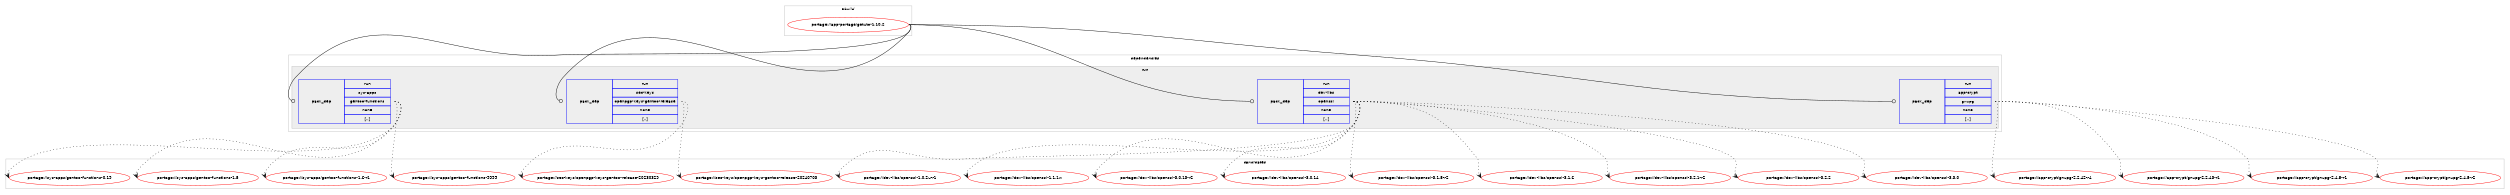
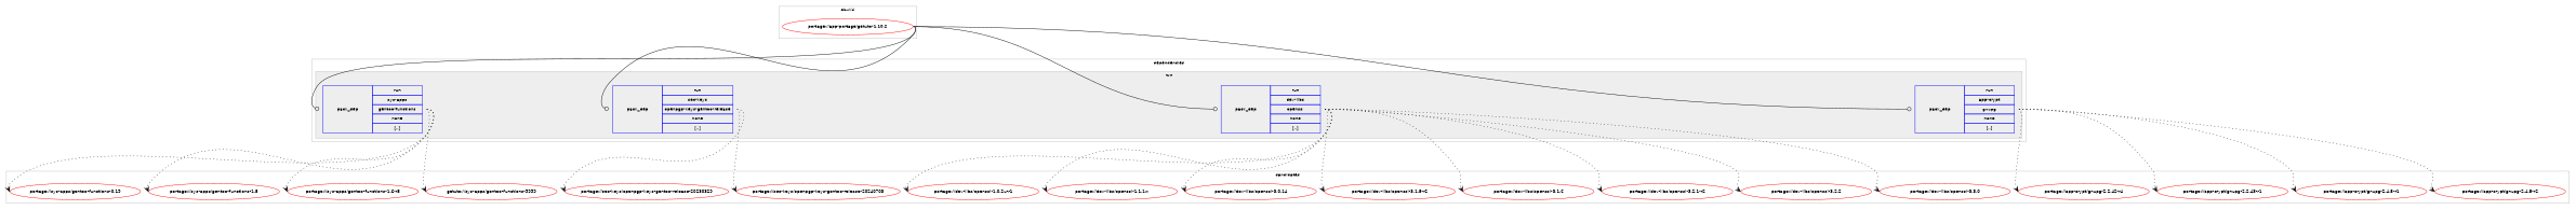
  digraph {
    compound=true
    concentrate=true
    fontname=Helvetica
    fontsize=10
    newrank=true
    rankdir=TB
    ranksep=1.5
    node [color=red fontname=Helvetica fontsize=10]
    edge [arrowhead=vee headport=w style=dotted tailport=e weight=100]
    n1 [label="portage://app-portage/getuto-1.10.2" width=4]
    n2 [color=blue label=<<TABLE BORDER="0" CELLBORDER="1" CELLSPACING="0" CELLPADDING="4" WIDTH="220"><TR><TD ROWSPAN="6" CELLPADDING="30">pack_dep</TD></TR><TR><TD WIDTH="110">run</TD></TR><TR><TD>app-crypt</TD></TR><TR><TD>gnupg</TD></TR><TR><TD>none</TD></TR><TR><TD>[,,]</TD></TR></TABLE>> shape=none]
    n3 [color=blue label=<<TABLE BORDER="0" CELLBORDER="1" CELLSPACING="0" CELLPADDING="4" WIDTH="220"><TR><TD ROWSPAN="6" CELLPADDING="30">pack_dep</TD></TR><TR><TD WIDTH="110">run</TD></TR><TR><TD>dev-libs</TD></TR><TR><TD>openssl</TD></TR><TR><TD>none</TD></TR><TR><TD>[,,]</TD></TR></TABLE>> shape=none]
    n4 [color=blue label=<<TABLE BORDER="0" CELLBORDER="1" CELLSPACING="0" CELLPADDING="4" WIDTH="220"><TR><TD ROWSPAN="6" CELLPADDING="30">pack_dep</TD></TR><TR><TD WIDTH="110">run</TD></TR><TR><TD>sec-keys</TD></TR><TR><TD>openpgp-keys-gentoo-release</TD></TR><TR><TD>none</TD></TR><TR><TD>[,,]</TD></TR></TABLE>> shape=none]
    n5 [color=blue label=<<TABLE BORDER="0" CELLBORDER="1" CELLSPACING="0" CELLPADDING="4" WIDTH="220"><TR><TD ROWSPAN="6" CELLPADDING="30">pack_dep</TD></TR><TR><TD WIDTH="110">run</TD></TR><TR><TD>sys-apps</TD></TR><TR><TD>gentoo-functions</TD></TR><TR><TD>none</TD></TR><TR><TD>[,,]</TD></TR></TABLE>> shape=none]
    n6 [label="portage://app-crypt/gnupg-2.4.5-r2" width=4]
    n7 [label="portage://app-crypt/gnupg-2.4.5-r1" width=4]
    n8 [label="portage://app-crypt/gnupg-2.2.43-r1" width=4]
    n9 [label="portage://app-crypt/gnupg-2.2.42-r4" width=4]
    n10 [label="portage://dev-libs/openssl-3.3.0" width=4]
    n11 [label="portage://dev-libs/openssl-3.2.2" width=4]
    n12 [label="portage://dev-libs/openssl-3.2.1-r2" width=4]
    n13 [label="portage://dev-libs/openssl-3.1.6" width=4]
    n14 [label="portage://dev-libs/openssl-3.1.5-r2" width=4]
    n15 [label="portage://dev-libs/openssl-3.0.14" width=4]
-   n16 [label="portage://dev-libs/openssl-3.0.13-r2" width=4]
    n17 [label="portage://dev-libs/openssl-1.1.1w" width=4]
    n18 [label="portage://dev-libs/openssl-1.0.2u-r1" width=4]
    n19 [label="portage://sec-keys/openpgp-keys-gentoo-release-20240703" width=4]
    n20 [label="portage://sec-keys/openpgp-keys-gentoo-release-20230329" width=4]
-   n21 [label="portage://sys-apps/gentoo-functions-9999" width=4]
-   n22 [label="portage://sys-apps/gentoo-functions-1.6-r1" width=4]
+   n21 [label="getuto://sys-apps/gentoo-functions-9999" width=4]
+   n22 [label="portage://sys-apps/gentoo-functions-1.6-r3" width=4]
    n23 [label="portage://sys-apps/gentoo-functions-1.5" width=4]
    n24 [label="portage://sys-apps/gentoo-functions-0.19" width=4]
    subgraph cluster_1 {
      color=gray
      label=<<i>ebuild</i>>
      n1
    }
    subgraph cluster_2 {
      color=gray
      label=<<i>dependencies</i>>
      subgraph cluster_3 {
        color=gray
        fillcolor="#eeeeee"
        label=<<i>compile</i>>
        style=filled
      }
      subgraph cluster_4 {
        color=gray
        fillcolor="#eeeeee"
        label=<<i>compile and run</i>>
        style=filled
      }
      subgraph cluster_5 {
        color=gray
        fillcolor="#eeeeee"
        label=<<i>run</i>>
        style=filled
        subgraph sub_6 {
          color=gray
          fillcolor="#eeeeee"
          label=<<i>run</i>>
          style=filled
          n2
        }
        subgraph sub_7 {
          color=gray
          fillcolor="#eeeeee"
          label=<<i>run</i>>
          style=filled
          n3
        }
        subgraph sub_8 {
          color=gray
          fillcolor="#eeeeee"
          label=<<i>run</i>>
          style=filled
          n4
        }
        subgraph sub_9 {
          color=gray
          fillcolor="#eeeeee"
          label=<<i>run</i>>
          style=filled
          n5
        }
      }
    }
    subgraph cluster_10 {
      color=gray
      label=<<i>candidates</i>>
      rank=same
      subgraph sub_11 {
        color=black
        label=<<i>candidates</i>>
        nodesep=1
        rank=same
        n6
        n7
        n8
        n9
      }
      subgraph sub_12 {
        color=black
        label=<<i>candidates</i>>
        nodesep=1
        rank=same
        n10
        n11
        n12
        n13
        n14
        n15
-       n16
        n17
        n18
      }
      subgraph sub_13 {
        color=black
        label=<<i>candidates</i>>
        nodesep=1
        rank=same
        n19
        n20
      }
      subgraph sub_14 {
        color=black
        label=<<i>candidates</i>>
        nodesep=1
        rank=same
        n21
        n22
        n23
        n24
      }
    }
    n1 -> n2 [arrowhead=odot style=solid weight=20]
    n1 -> n3 [arrowhead=odot style=solid weight=20]
    n1 -> n4 [arrowhead=odot style=solid weight=20]
    n1 -> n5 [arrowhead=odot style=solid weight=20]
    n2 -> n6
    n2 -> n7
    n2 -> n8
    n2 -> n9
    n3 -> n10
    n3 -> n11
    n3 -> n12
    n3 -> n13
    n3 -> n14
    n3 -> n15
-   n3 -> n16
    n3 -> n17
    n3 -> n18
    n4 -> n19
    n4 -> n20
    n5 -> n21
    n5 -> n22
    n5 -> n23
    n5 -> n24
  }
